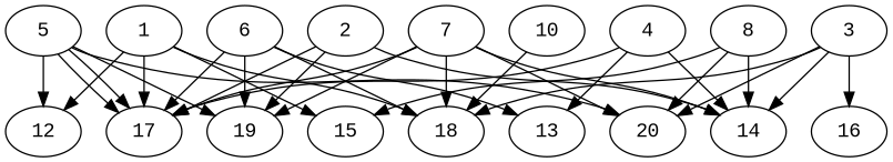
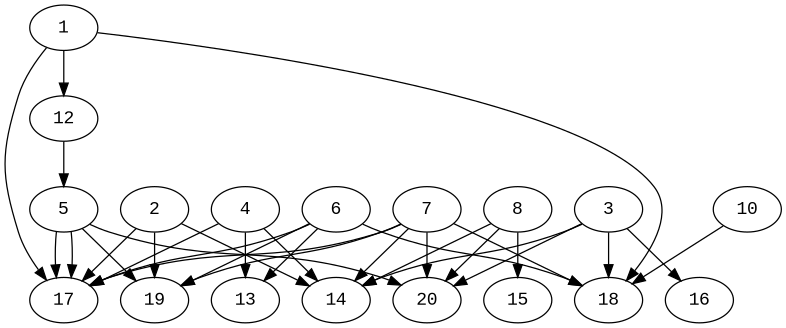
  digraph {
    fontname="Liberation Mono"
    node [alpha=0.14 fontname="Liberation Mono"]
    edge [fontname="Liberation Mono"]
    1 [alpha=0.08 expect_size=8044544]
    12 [alpha=0.09 expect_size=21061632]
    15 [alpha=0.13 expect_size=7416832]
    17 [alpha=0.05 expect_size=22269952]
    18 [alpha=0.07 expect_size=33226752]
    2 [alpha=0.09 expect_size=5658624]
    14 [alpha=0.16 expect_size=6257664]
    19 [alpha=0.03 expect_size=20195328]
    3 [alpha=0.04 expect_size=34515968]
    16 [expect_size=24684544]
    20 [alpha=0.13 expect_size=19532800]
    4 [alpha=0.00 expect_size=10925056]
    13 [expect_size=43038720]
    5 [alpha=0.07 expect_size=21678080]
    6 [alpha=0.19 expect_size=18400256]
    7 [alpha=0.05 expect_size=25780224]
    8 [expect_size=49137664]
    10 [alpha=0.19 expect_size=10670080]
    1 -> 12
-   1 -> 15
    1 -> 17
    1 -> 18
    2 -> 17
    2 -> 14
    2 -> 19
    3 -> 18
    3 -> 14
    3 -> 16
    3 -> 20
    4 -> 17
    4 -> 14
    4 -> 13
-   5 -> 12
+   12 -> 5
    5 -> 17
    5 -> 17
    5 -> 19
    5 -> 20
    6 -> 17
    6 -> 18
    6 -> 19
    6 -> 13
    7 -> 17
    7 -> 18
    7 -> 14
    7 -> 19
    7 -> 20
    8 -> 15
    8 -> 14
    8 -> 20
    10 -> 18
  }
